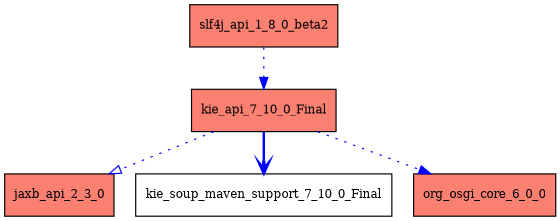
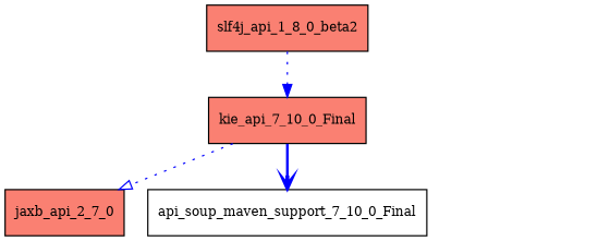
  digraph {
    node [fillcolor=salmon fontsize=10.0 shape=box style=filled]
    edge [arrowhead=normal color=blue style=dotted]
    kie_api_7_10_0_Final
-   jaxb_api_2_3_0
-   kie_soup_maven_support_7_10_0_Final [fillcolor=white]
-   org_osgi_core_6_0_0
+   jaxb_api_2_3_0 [label=jaxb_api_2_7_0]
+   kie_soup_maven_support_7_10_0_Final [fillcolor=white label=api_soup_maven_support_7_10_0_Final]
    slf4j_api_1_8_0_beta2
    kie_api_7_10_0_Final -> jaxb_api_2_3_0 [arrowhead=onormal]
    kie_api_7_10_0_Final -> kie_soup_maven_support_7_10_0_Final [arrowhead=vee style=bold]
-   kie_api_7_10_0_Final -> org_osgi_core_6_0_0
    slf4j_api_1_8_0_beta2 -> kie_api_7_10_0_Final
  }
